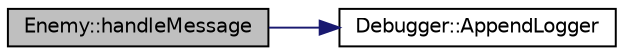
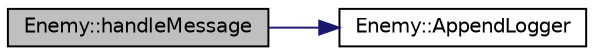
  digraph {
    rankdir=LR
    node [color=black fontname=Helvetica fontsize=10 shape=record style=filled]
    n1 [fillcolor=grey75 fontcolor=black height=0.2 label="Enemy::handleMessage" width=0.4]
-   n2 [fillcolor=white height=0.2 label="Debugger::AppendLogger" width=0.4]
+   n2 [fillcolor=white height=0.2 label="Enemy::AppendLogger" width=0.4]
    n1 -> n2 [color=midnightblue fontname=Helvetica fontsize=10 labelfontname=Helvetica labelfontsize=10 style=solid]
  }
